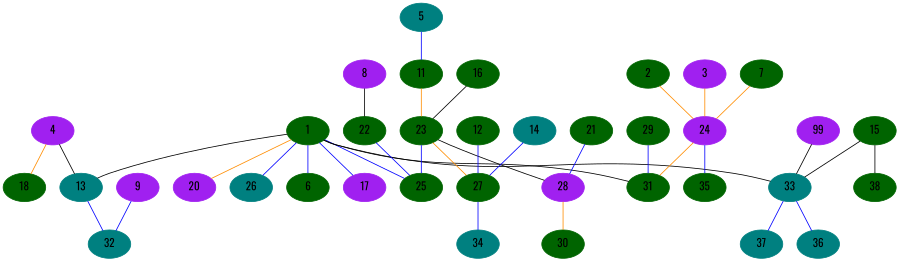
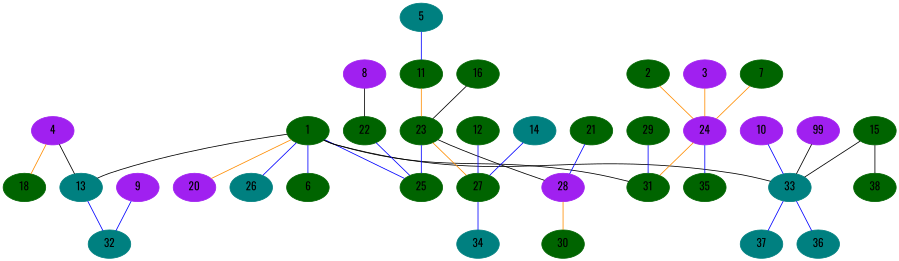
  graph {
    fontname=Oswald
    node [color=darkgreen fontname=Oswald style=filled]
    edge [color=blue fontname=Oswald weight=1.0]
    1
    6
    13 [color=teal]
-   17 [color=purple]
    20 [color=purple]
    25
    26 [color=teal]
    31
    33 [color=teal]
    32 [color=teal]
    36 [color=teal]
    37 [color=teal]
    24 [color=purple]
    2
    35
    3 [color=purple]
    4 [color=purple]
    18
    5 [color=teal]
    11
    23
    7
    8 [color=purple]
    22
    9 [color=purple]
+   10 [color=purple]
    27
    28 [color=purple]
    12
    34 [color=teal]
    14 [color=teal]
    15
    38
    16
    n35 [color=purple label=99]
    21
    30
    29
    1 -- 6
    1 -- 13 [color=black]
-   1 -- 17
    1 -- 20 [color=darkorange]
    1 -- 25
    1 -- 26
    1 -- 31 [color=black]
    1 -- 33 [color=black]
    13 -- 32
    33 -- 36
    33 -- 37
    24 -- 31 [color=darkorange]
    24 -- 35
    2 -- 24 [color=darkorange]
    3 -- 24 [color=darkorange]
    4 -- 13 [color=black]
    4 -- 18 [color=darkorange]
    5 -- 11
    11 -- 23 [color=darkorange]
    23 -- 25
    23 -- 27 [color=darkorange]
    23 -- 28 [color=black]
    7 -- 24 [color=darkorange]
    8 -- 22 [color=black]
    22 -- 25
    9 -- 32
+   10 -- 33
    27 -- 34
    28 -- 30 [color=darkorange]
    12 -- 27
    14 -- 27
    15 -- 33 [color=black]
    15 -- 38 [color=black]
    16 -- 23 [color=black]
    n35 -- 33 [color=black]
    21 -- 28
    29 -- 31
  }
